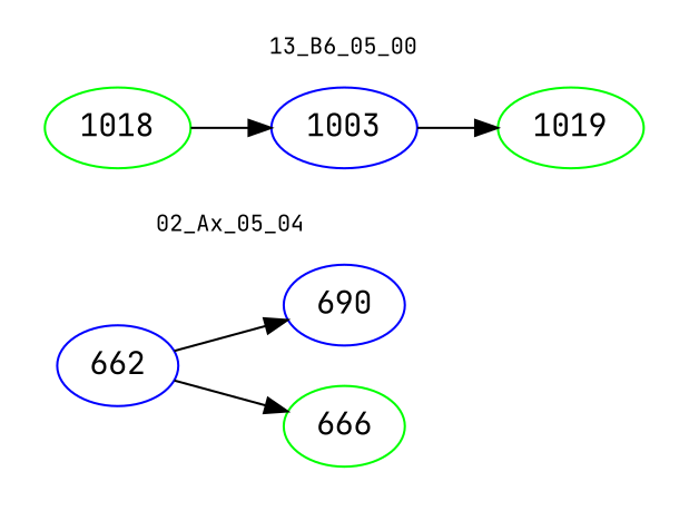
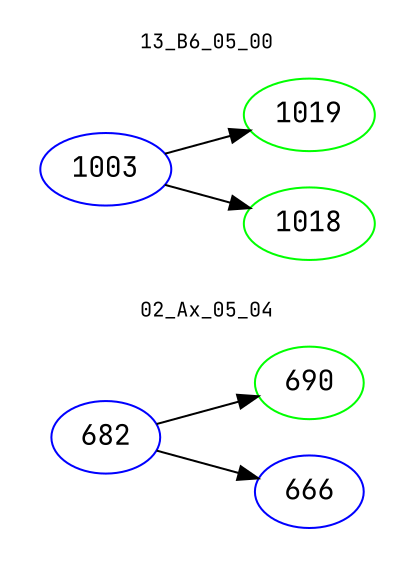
  digraph {
    fontname="JetBrains Mono"
    rankdir=LR
    node [color=green fontname="JetBrains Mono"]
    edge [color=black fontname="JetBrains Mono"]
-   n1 [color=blue label=662]
-   n2 [label=666]
-   n3 [color=blue label=690]
+   n1 [color=blue label=682]
+   n2 [color=blue label=666]
+   n3 [label=690]
    n4 [color=blue label=1003]
    n5 [label=1018]
    n6 [label=1019]
    subgraph cluster_1 {
      color=white
      fontsize=10
      label="02_Ax_05_04"
      n1
      n2
      n3
    }
    subgraph cluster_2 {
      color=white
      fontsize=10
      label="13_B6_05_00"
      n4
      n5
      n6
    }
    n1 -> n2
    n1 -> n3
-   n5 -> n4
+   n4 -> n5
    n4 -> n6
  }
